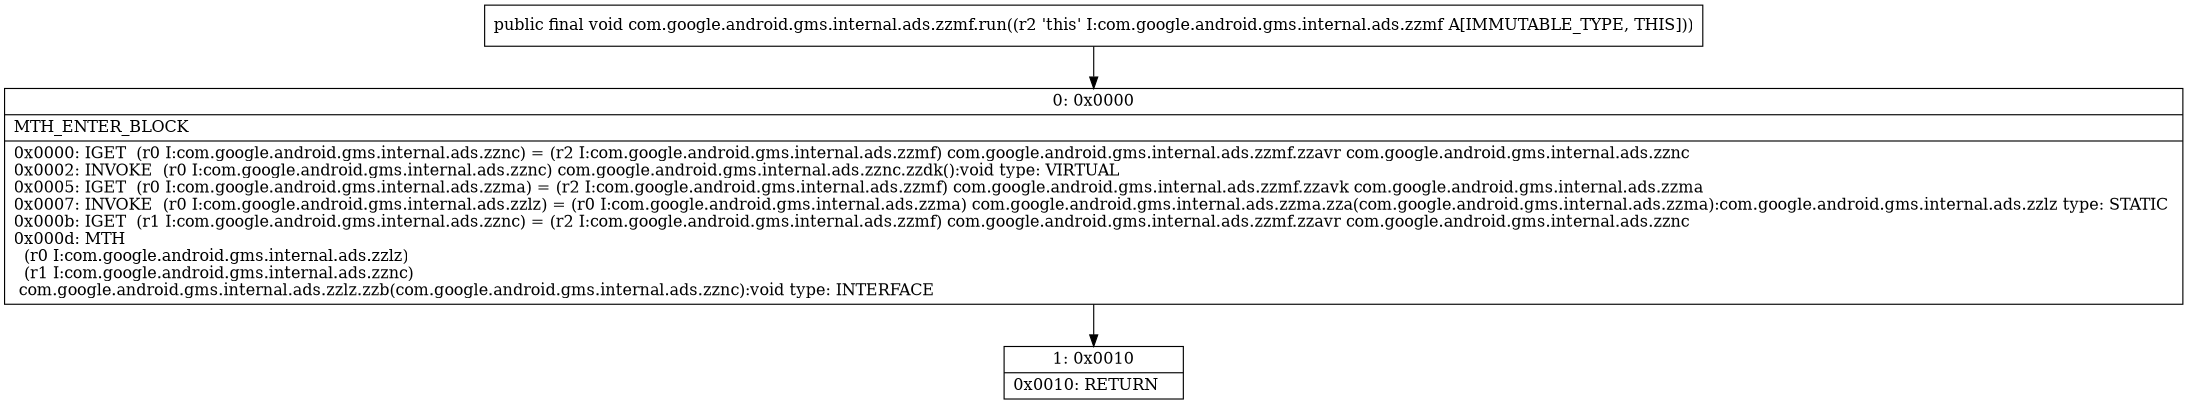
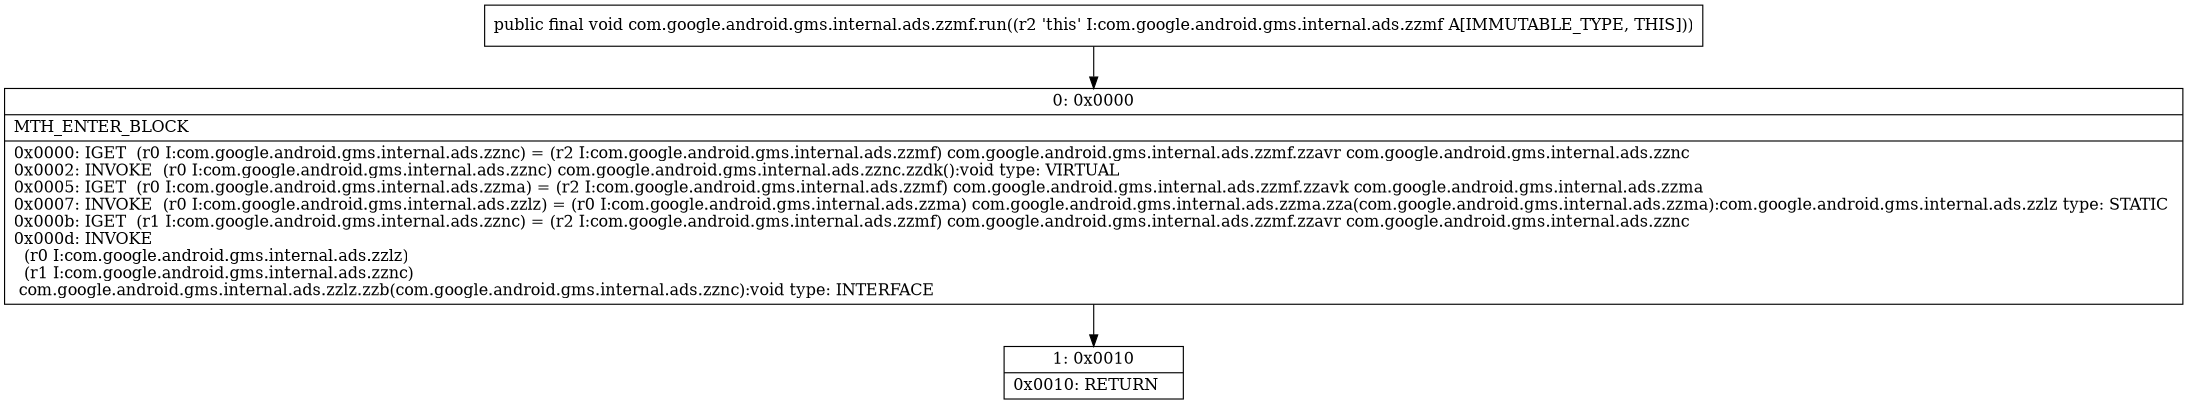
  digraph {
    node [shape=record]
-   n1 [label="{0\:\ 0x0000|MTH_ENTER_BLOCK\l|0x0000: IGET  (r0 I:com.google.android.gms.internal.ads.zznc) = (r2 I:com.google.android.gms.internal.ads.zzmf) com.google.android.gms.internal.ads.zzmf.zzavr com.google.android.gms.internal.ads.zznc \l0x0002: INVOKE  (r0 I:com.google.android.gms.internal.ads.zznc) com.google.android.gms.internal.ads.zznc.zzdk():void type: VIRTUAL \l0x0005: IGET  (r0 I:com.google.android.gms.internal.ads.zzma) = (r2 I:com.google.android.gms.internal.ads.zzmf) com.google.android.gms.internal.ads.zzmf.zzavk com.google.android.gms.internal.ads.zzma \l0x0007: INVOKE  (r0 I:com.google.android.gms.internal.ads.zzlz) = (r0 I:com.google.android.gms.internal.ads.zzma) com.google.android.gms.internal.ads.zzma.zza(com.google.android.gms.internal.ads.zzma):com.google.android.gms.internal.ads.zzlz type: STATIC \l0x000b: IGET  (r1 I:com.google.android.gms.internal.ads.zznc) = (r2 I:com.google.android.gms.internal.ads.zzmf) com.google.android.gms.internal.ads.zzmf.zzavr com.google.android.gms.internal.ads.zznc \l0x000d: MTH  \l  (r0 I:com.google.android.gms.internal.ads.zzlz)\l  (r1 I:com.google.android.gms.internal.ads.zznc)\l com.google.android.gms.internal.ads.zzlz.zzb(com.google.android.gms.internal.ads.zznc):void type: INTERFACE \l}"]
+   n1 [label="{0\:\ 0x0000|MTH_ENTER_BLOCK\l|0x0000: IGET  (r0 I:com.google.android.gms.internal.ads.zznc) = (r2 I:com.google.android.gms.internal.ads.zzmf) com.google.android.gms.internal.ads.zzmf.zzavr com.google.android.gms.internal.ads.zznc \l0x0002: INVOKE  (r0 I:com.google.android.gms.internal.ads.zznc) com.google.android.gms.internal.ads.zznc.zzdk():void type: VIRTUAL \l0x0005: IGET  (r0 I:com.google.android.gms.internal.ads.zzma) = (r2 I:com.google.android.gms.internal.ads.zzmf) com.google.android.gms.internal.ads.zzmf.zzavk com.google.android.gms.internal.ads.zzma \l0x0007: INVOKE  (r0 I:com.google.android.gms.internal.ads.zzlz) = (r0 I:com.google.android.gms.internal.ads.zzma) com.google.android.gms.internal.ads.zzma.zza(com.google.android.gms.internal.ads.zzma):com.google.android.gms.internal.ads.zzlz type: STATIC \l0x000b: IGET  (r1 I:com.google.android.gms.internal.ads.zznc) = (r2 I:com.google.android.gms.internal.ads.zzmf) com.google.android.gms.internal.ads.zzmf.zzavr com.google.android.gms.internal.ads.zznc \l0x000d: INVOKE  \l  (r0 I:com.google.android.gms.internal.ads.zzlz)\l  (r1 I:com.google.android.gms.internal.ads.zznc)\l com.google.android.gms.internal.ads.zzlz.zzb(com.google.android.gms.internal.ads.zznc):void type: INTERFACE \l}"]
    n2 [label="{1\:\ 0x0010|0x0010: RETURN   \l}"]
    n3 [label="{public final void com.google.android.gms.internal.ads.zzmf.run((r2 'this' I:com.google.android.gms.internal.ads.zzmf A[IMMUTABLE_TYPE, THIS])) }"]
    n1 -> n2
    n3 -> n1
  }
